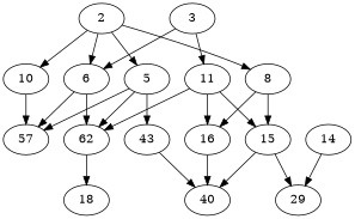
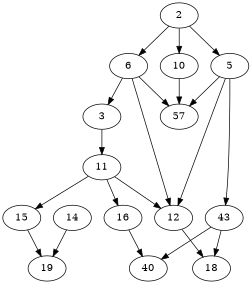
  digraph {
    fontname="DejaVu Serif"
    node [alpha=0.11 fontname="DejaVu Serif"]
    edge [fontname="DejaVu Serif"]
    5 [alpha=0.15 expect_size=45180928]
-   12 [alpha=0.13 expect_size=22211584 label=62]
+   12 [alpha=0.13 expect_size=22211584]
    n3 [alpha=0.06 expect_size=25749504 label=43]
    n4 [expect_size=5263360 label=57]
-   8 [alpha=0.10 expect_size=7267328]
    15 [alpha=0.09 expect_size=13179904]
    16 [alpha=0.18 expect_size=49484800]
    18 [expect_size=25973760]
    n9 [expect_size=26119168 label=40]
-   19 [alpha=0.01 expect_size=49664000 label=29]
+   19 [alpha=0.01 expect_size=49664000]
    2 [alpha=0.01 expect_size=27369472]
    6 [alpha=0.01 expect_size=48449536]
    10 [alpha=0.03 expect_size=17143808]
    14 [alpha=0.15 expect_size=25242624]
    3 [alpha=0.20 expect_size=14919680]
    11 [alpha=0.16 expect_size=16832512]
    5 -> 12
    5 -> n3
    5 -> n4
    12 -> 18
+   n3 -> 18
    n3 -> n9
-   8 -> 15
-   8 -> 16
-   15 -> n9
    15 -> 19
    16 -> n9
    2 -> 5
-   2 -> 8
    2 -> 6
    2 -> 10
    6 -> 12
    6 -> n4
    10 -> n4
    14 -> 19
-   3 -> 6
+   6 -> 3
    3 -> 11
    11 -> 12
    11 -> 15
    11 -> 16
  }
